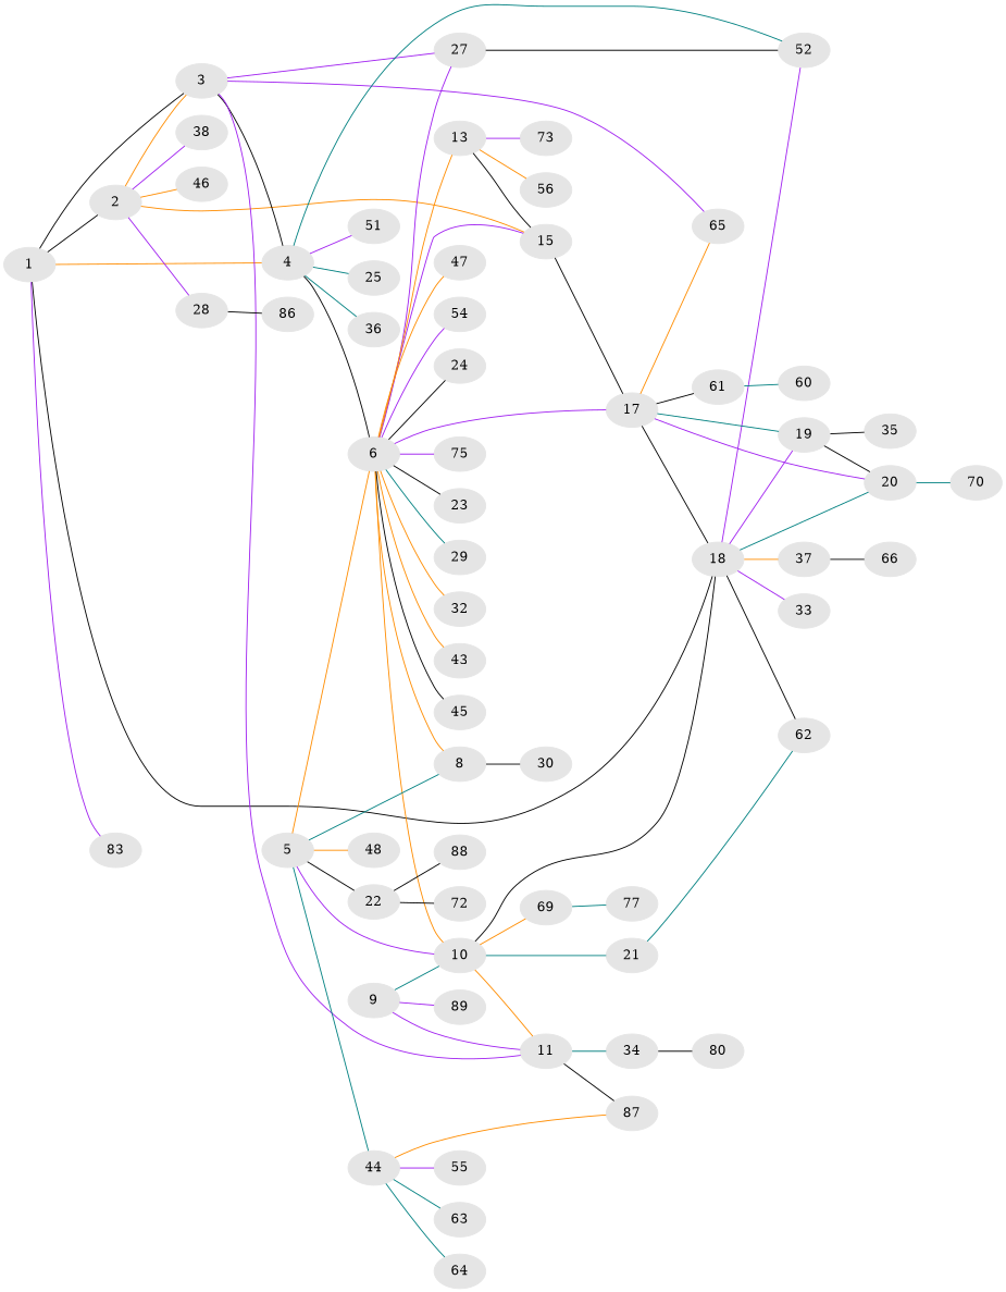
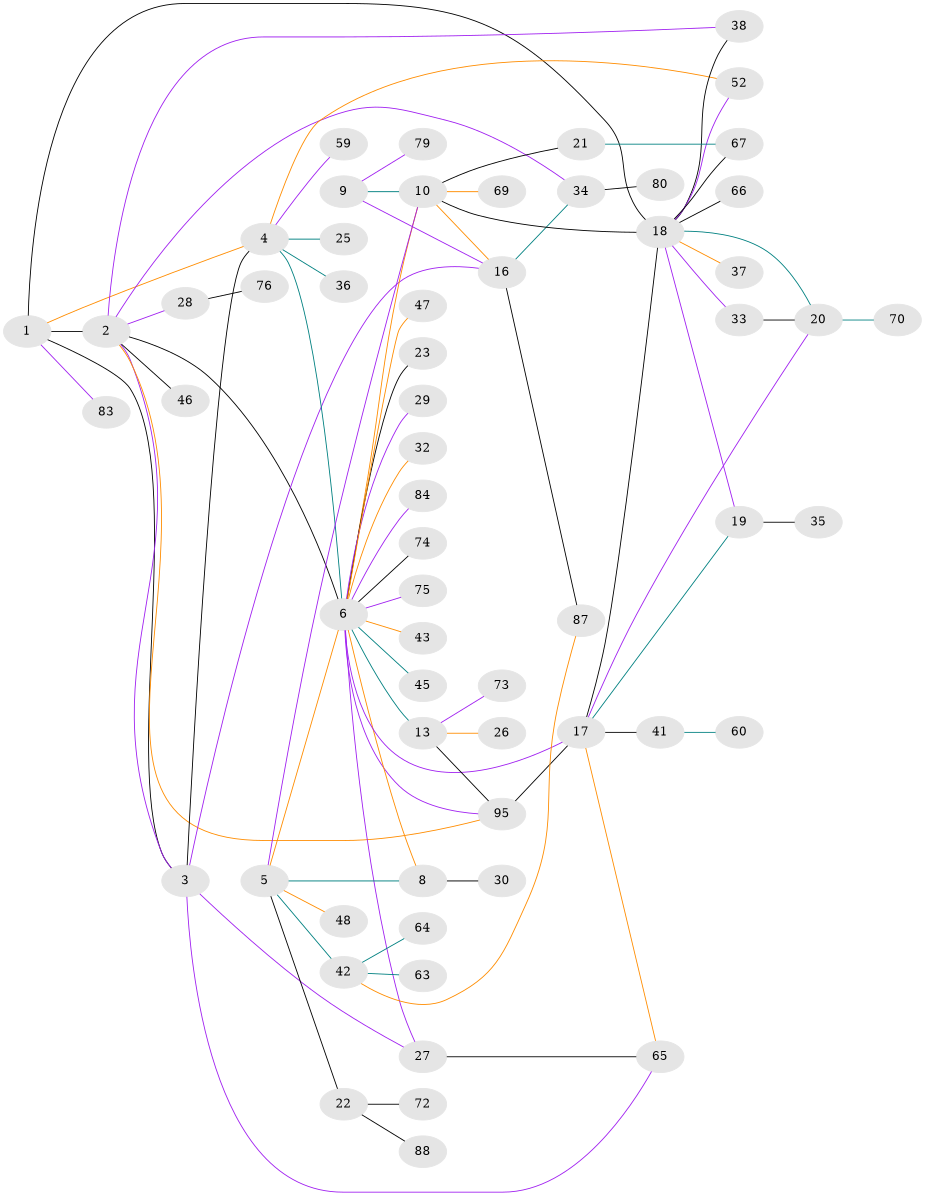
  graph {
    rankdir=LR
    node [color=gray90 style=filled]
    edge [color=black]
    1 [super="+85"]
    2 [super="+68"]
    3 [super="+53"]
    4 [super="+79"]
    18 [super="+82"]
    83
    6 [super="+14"]
-   15 [super="+51"]
+   15 [super="+51" label=95]
    28 [super="+40"]
    34 [super="+49"]
    38
    46
-   11 [super="+50"]
+   11 [super="+50" label=16]
    27 [super="+39"]
    65
    25
    36
    52 [super="+81"]
-   59 [label=51]
+   59
    19 [super="+31"]
    20 [super="+24"]
    33
    37
    66
-   67 [label=62]
+   67
    8 [super="+61"]
    10 [super="+12"]
    13 [super="+16"]
    17 [super="+71"]
    23 [super="+86"]
    29
    32
    43
    45
    47
-   54
-   74 [label=24]
+   54 [label=84]
+   74
    75
-   76 [label=86]
+   76
    80
    87
    5 [super="+7"]
    22 [super="+62"]
-   42 [super="+56" label=44]
+   42 [super="+56"]
    48 [super="+58"]
    30
    21 [super="+84"]
    69 [super="+78"]
    72
    88
-   55
    63
    64
-   26 [super="+44" label=56]
+   26 [super="+44"]
    73
-   41 [super="+57" label=61]
+   41 [super="+57"]
    9
-   89
-   77
+   89 [label=79]
    35
    70
    60
    1 -- 2
    1 -- 3
    1 -- 4 [color=darkorange]
    1 -- 18
    1 -- 83 [color=purple]
-   2 -- 3 [color=darkorange]
+   2 -- 3 [color=purple]
+   2 -- 6
    2 -- 15 [color=darkorange]
    2 -- 28 [color=purple]
+   2 -- 34 [color=purple]
    2 -- 38 [color=purple]
-   2 -- 46 [color=darkorange]
+   2 -- 46
    3 -- 4
    3 -- 11 [color=purple]
    3 -- 27 [color=purple]
    3 -- 65 [color=purple]
-   4 -- 6
+   4 -- 6 [color=teal]
    4 -- 25 [color=teal]
    4 -- 36 [color=teal]
-   4 -- 52 [color=teal]
+   4 -- 52 [color=darkorange]
    4 -- 59 [color=purple]
+   18 -- 38
    18 -- 52 [color=purple]
    18 -- 19 [color=purple]
    18 -- 20 [color=teal]
    18 -- 33 [color=purple]
    18 -- 37 [color=darkorange]
-   37 -- 66
+   18 -- 66
    18 -- 67
    6 -- 15 [color=purple]
    6 -- 27 [color=purple]
    6 -- 8 [color=darkorange]
    6 -- 10 [color=darkorange]
-   6 -- 13 [color=darkorange weight=2]
+   6 -- 13 [color=teal weight=2]
    6 -- 17 [color=purple]
    6 -- 23
-   6 -- 29 [color=teal]
+   6 -- 29 [color=purple]
    6 -- 32 [color=darkorange]
    6 -- 43 [color=darkorange]
-   6 -- 45
+   6 -- 45 [color=teal]
    6 -- 47 [color=darkorange]
    6 -- 54 [color=purple]
    6 -- 74
    6 -- 75 [color=purple]
    15 -- 17
    28 -- 76
    34 -- 80
    11 -- 34 [color=teal]
    11 -- 87
-   27 -- 52
-   19 -- 20
+   27 -- 65
+   33 -- 20
    19 -- 35
    20 -- 70 [color=teal]
    8 -- 30
    10 -- 18
    10 -- 11 [color=darkorange weight=2]
-   10 -- 21 [color=teal]
+   10 -- 21
    10 -- 69 [color=darkorange]
    13 -- 15 [weight=2]
    13 -- 26 [color=darkorange]
    13 -- 73 [color=purple]
    17 -- 18
    17 -- 65 [color=darkorange]
    17 -- 19 [color=teal]
    17 -- 20 [color=purple]
    17 -- 41
    5 -- 6 [color=darkorange weight=2]
    5 -- 8 [color=teal weight=2]
    5 -- 10 [color=purple]
    5 -- 22
    5 -- 42 [color=teal]
    5 -- 48 [color=darkorange]
    22 -- 72
    22 -- 88
    42 -- 87 [color=darkorange]
-   42 -- 55 [color=purple]
    42 -- 63 [color=teal]
    42 -- 64 [color=teal]
    21 -- 67 [color=teal]
-   69 -- 77 [color=teal]
    41 -- 60 [color=teal]
    9 -- 11 [color=purple]
    9 -- 10 [color=teal weight=2]
    9 -- 89 [color=purple]
  }
